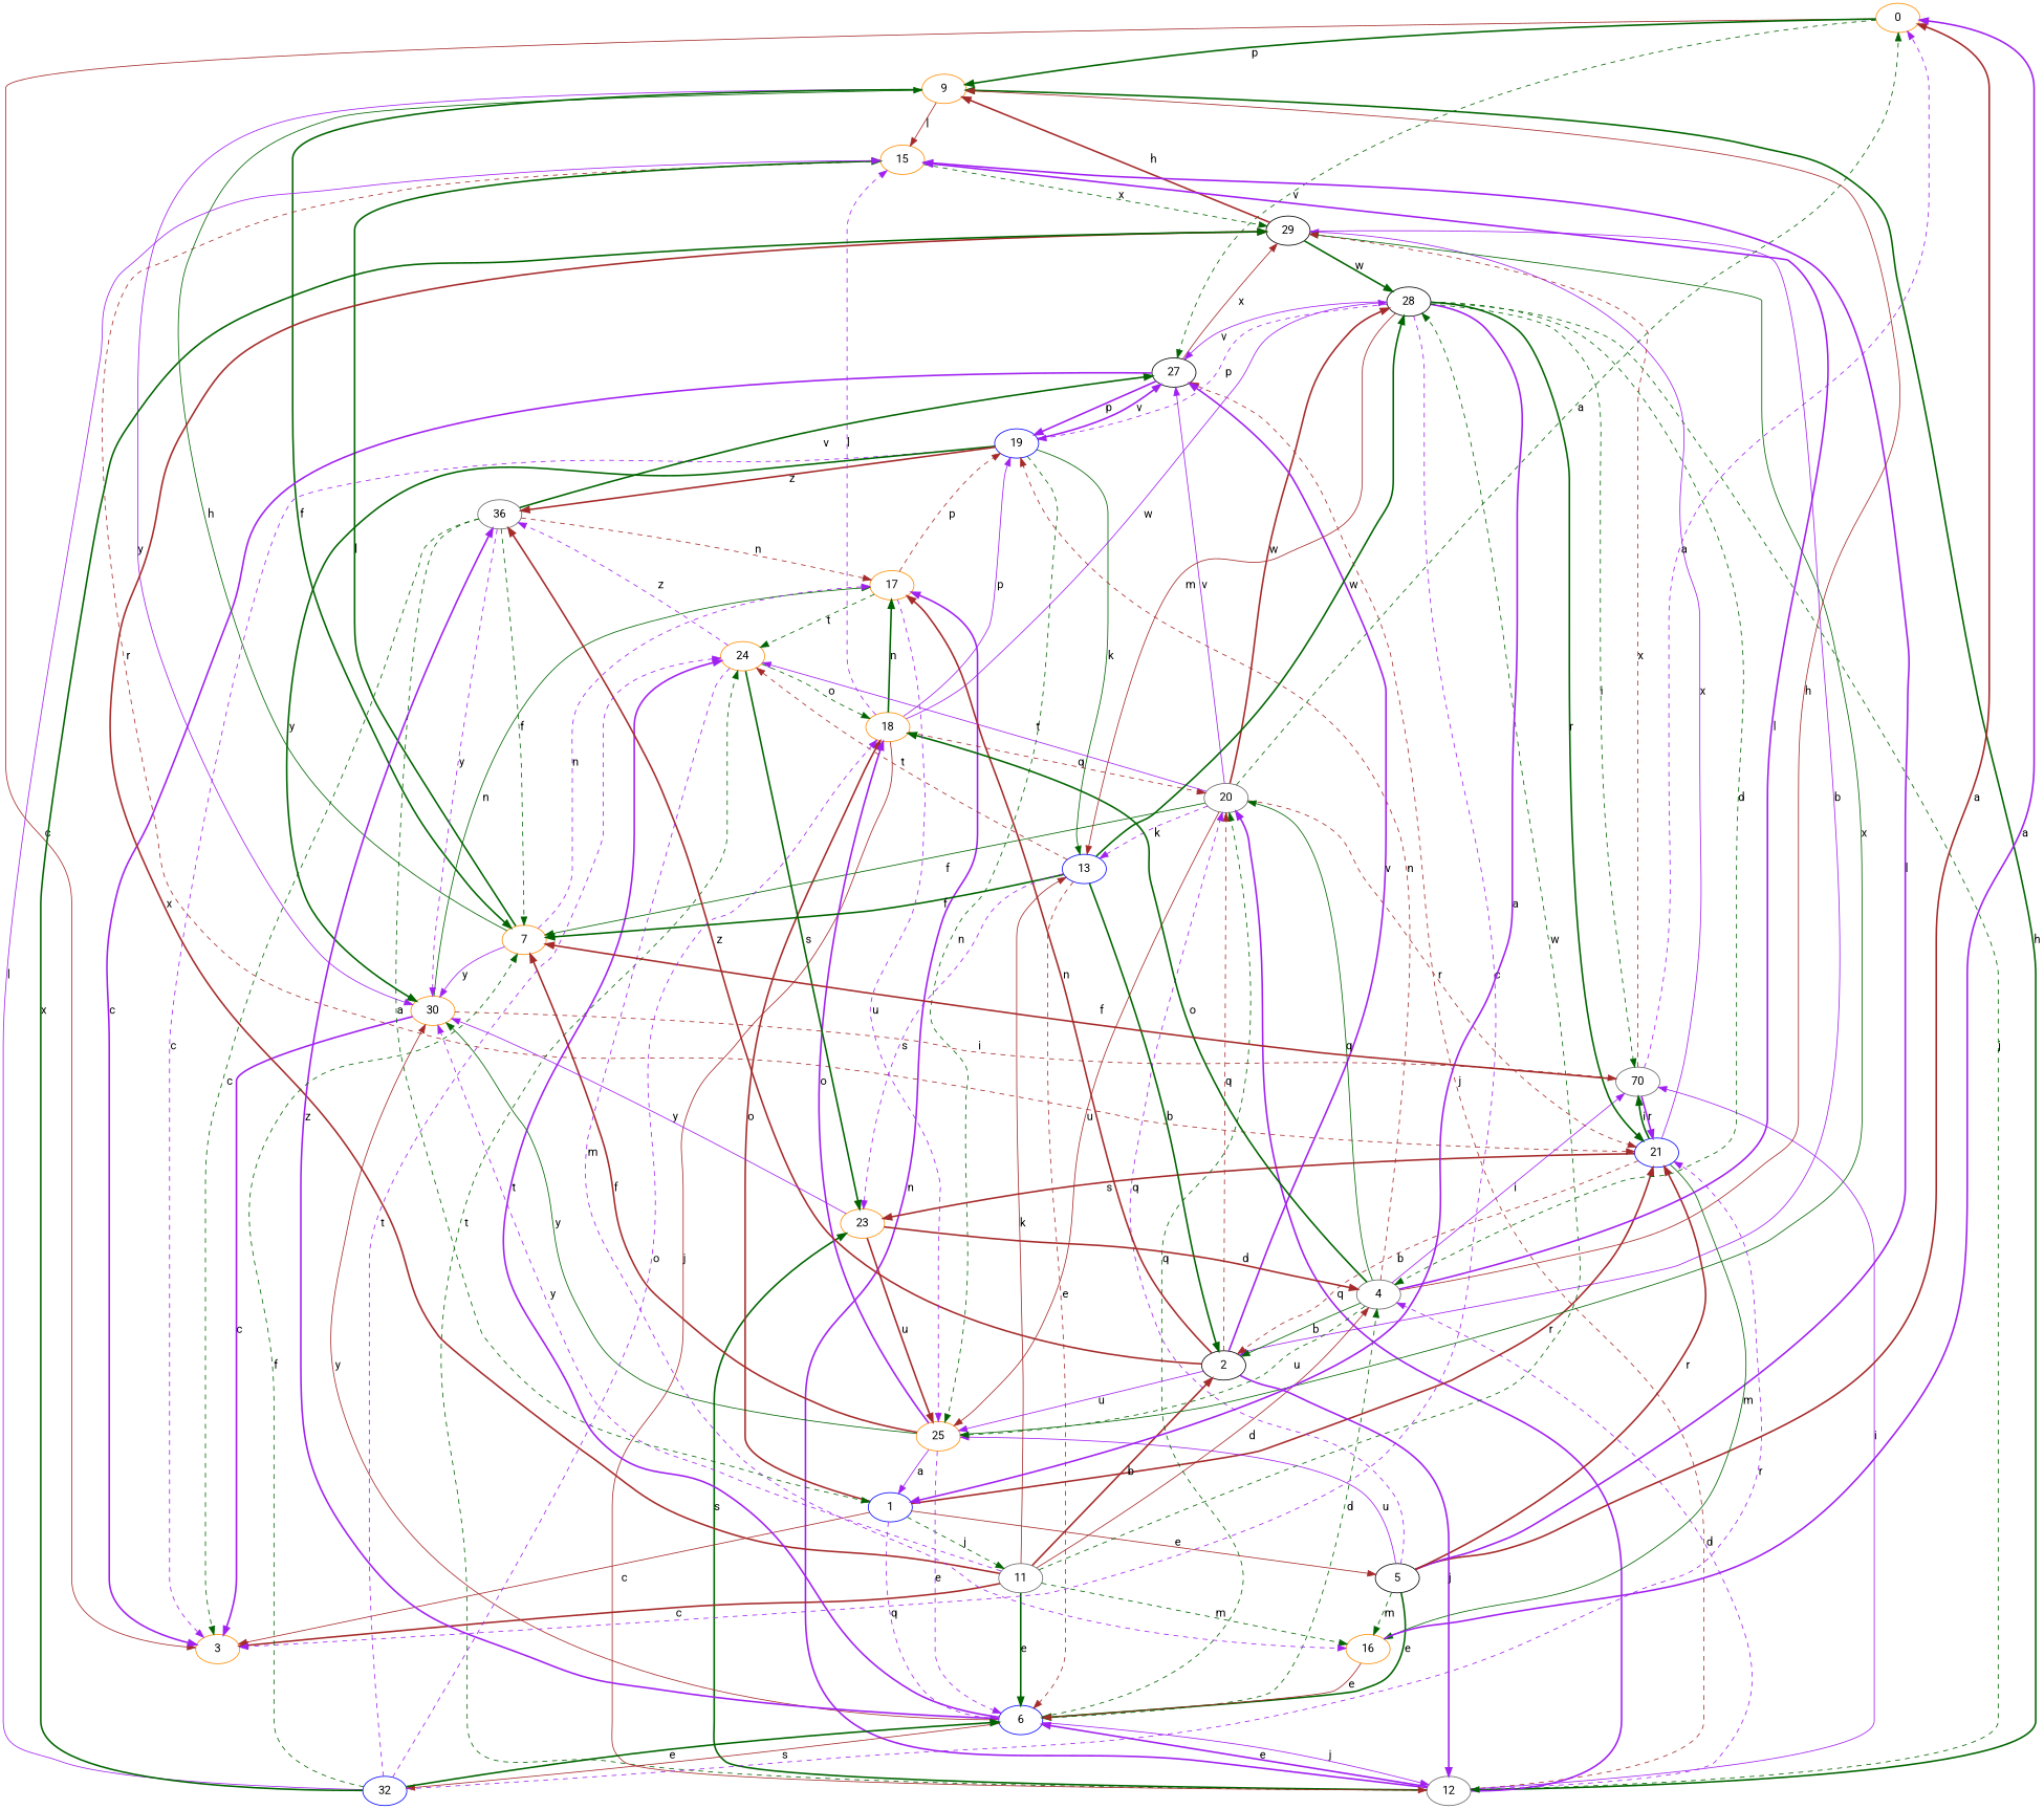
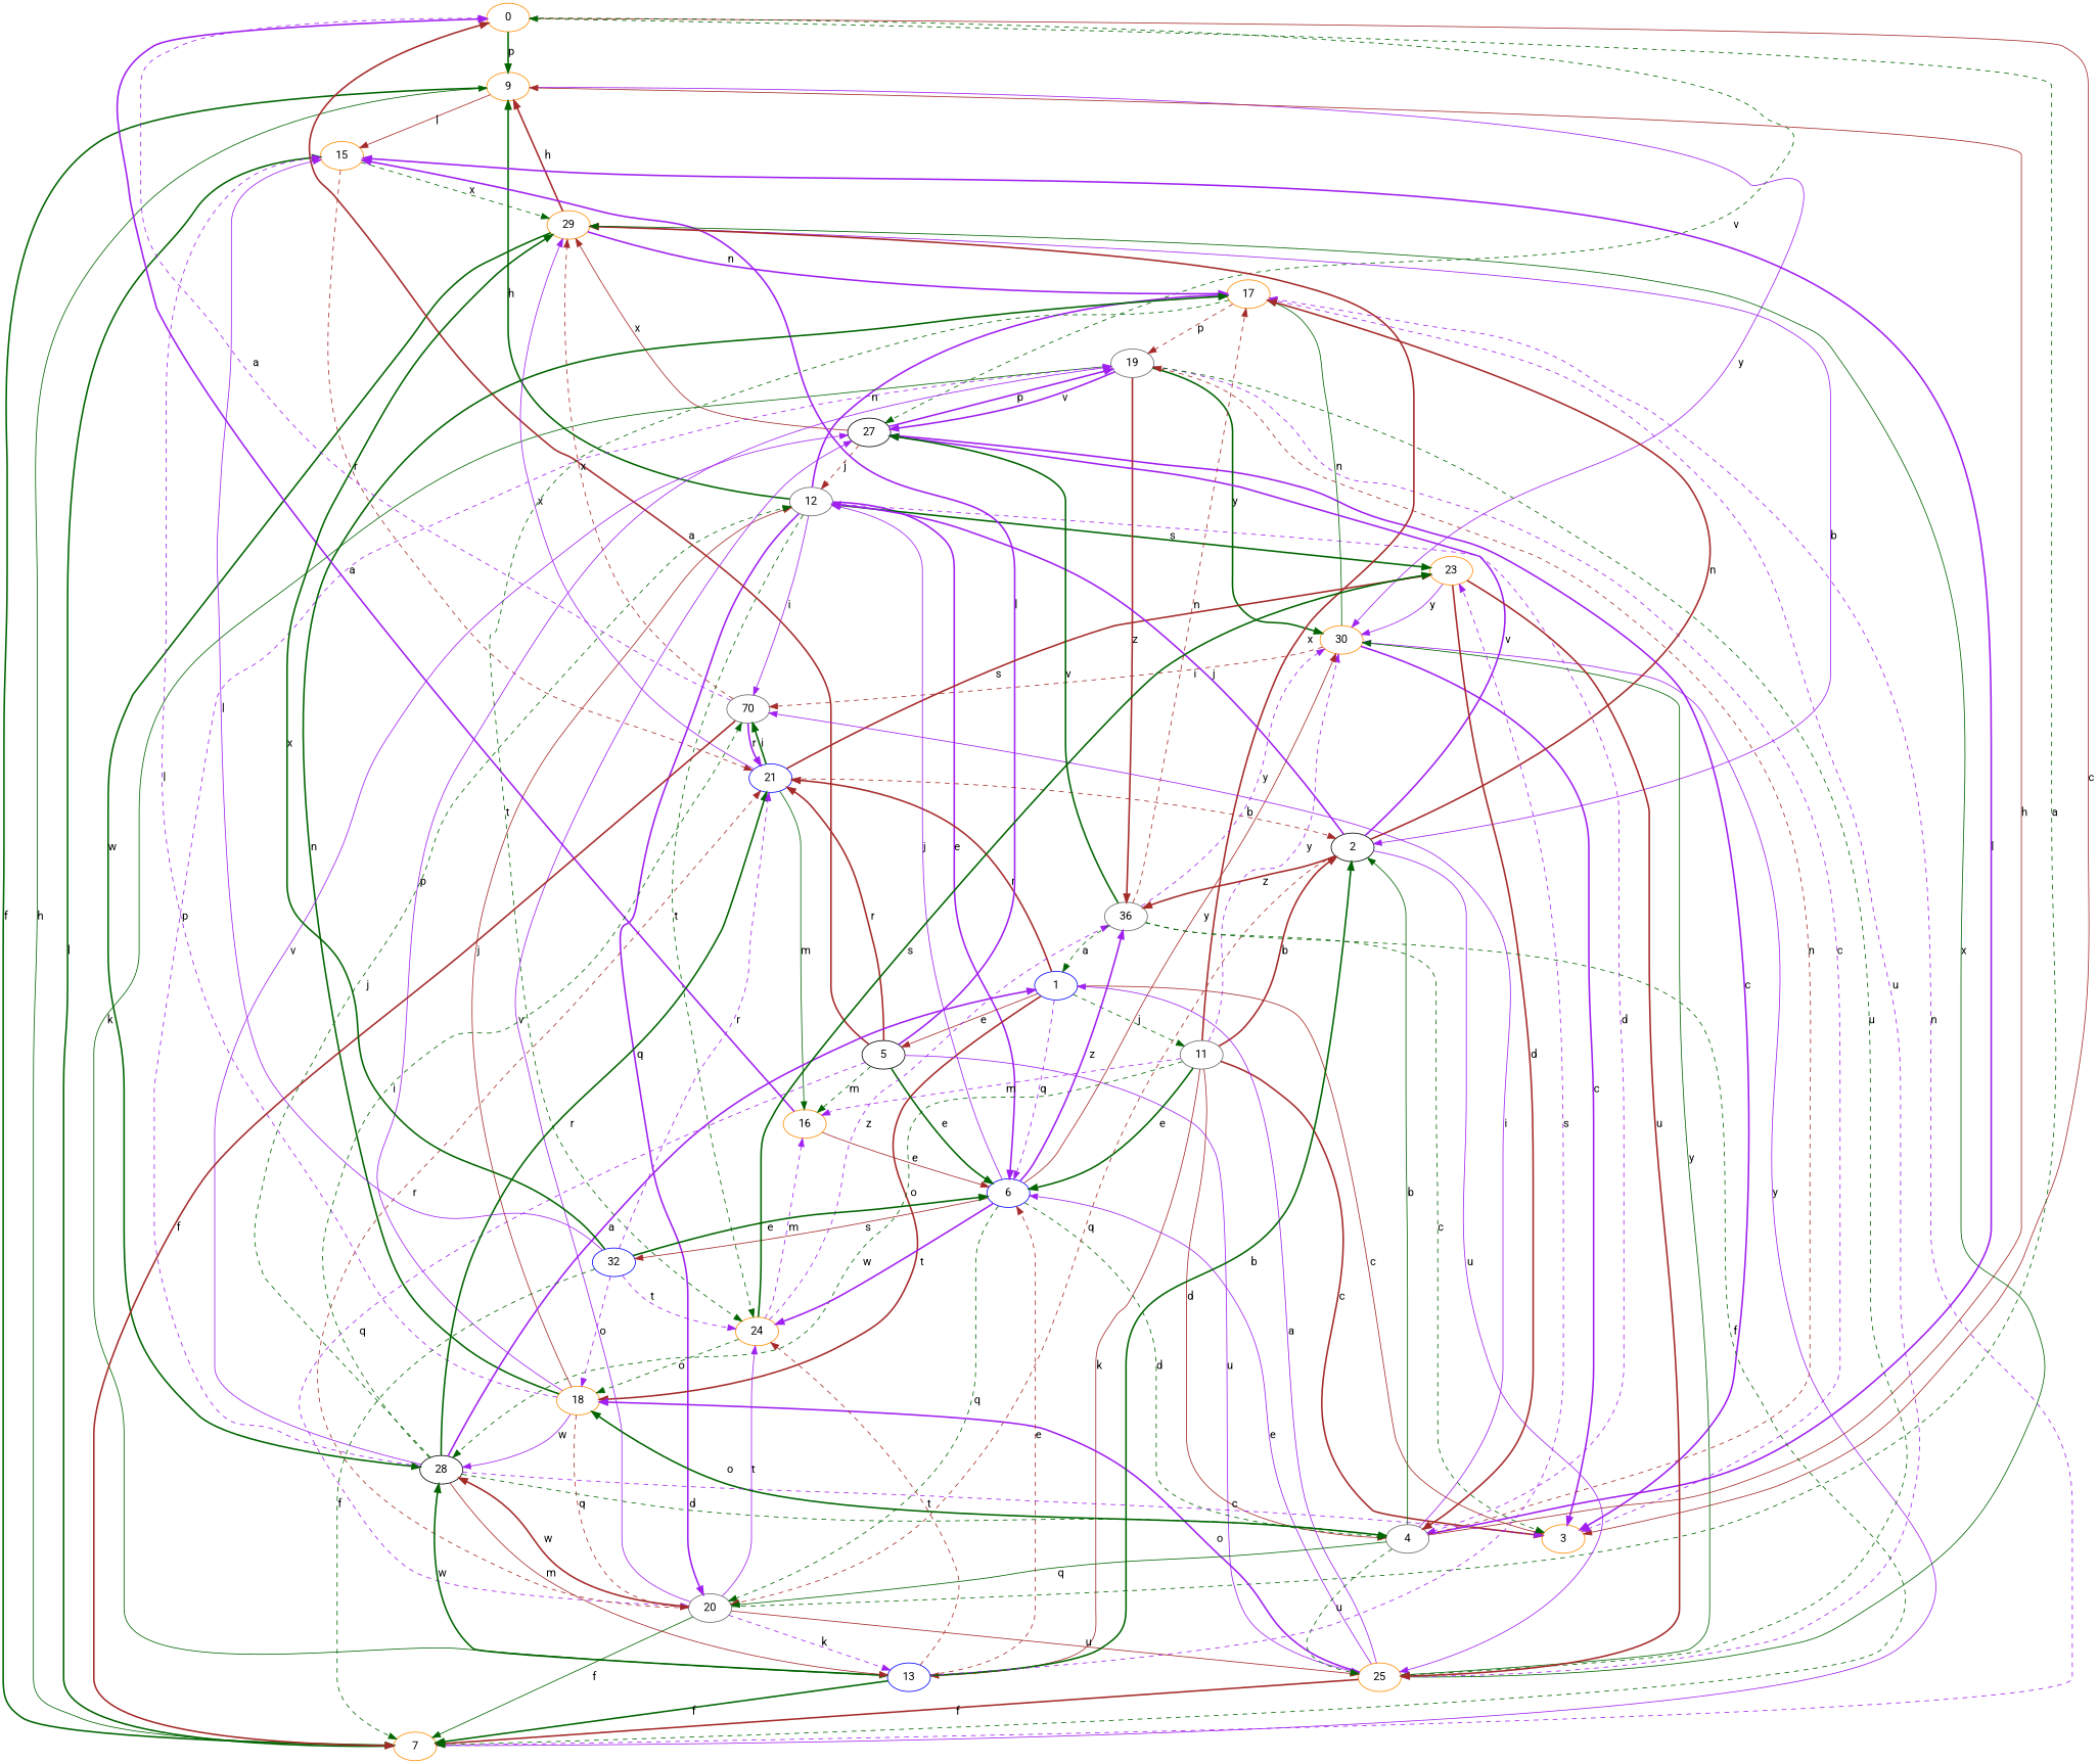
  strict digraph {
    fontname=Roboto
    node [color=darkorange fontname=Roboto]
    edge [color=purple fontname=Roboto style=bold]
    0
    3
    9
    27 [color=black]
    15
    30
    7
    12 [color=gray40]
-   19 [color=blue]
-   29 [color=black]
+   19 [color=gray40]
+   29
    1 [color=blue]
    5 [color=black]
    11 [color=gray40]
    18
    21 [color=blue]
    6 [color=blue]
    20 [color=gray40]
    25
    16
    2 [color=black]
    4 [color=gray40]
    13 [color=blue]
    28 [color=black]
    17
    24
    n26 [color=gray40 label=70]
    23
    n28 [color=gray40 label=36]
    n29 [color=blue label=32]
    0 -> 3 [color=brown label=c style=solid]
    0 -> 9 [color=darkgreen label=p]
    0 -> 27 [color=darkgreen label=v style=dashed]
    9 -> 15 [color=brown label=l style=solid]
    9 -> 30 [label=y style=solid]
    9 -> 7 [color=darkgreen label=f]
    27 -> 3 [label=c]
-   12 -> 27 [color=brown label=j style=dashed]
+   27 -> 12 [color=brown label=j style=dashed]
    27 -> 19 [label=p]
    27 -> 29 [color=brown label=x style=solid]
    15 -> 29 [color=darkgreen label=x style=dashed]
    15 -> 21 [color=brown label=r style=dashed]
    30 -> 3 [label=c]
    30 -> 17 [color=darkgreen label=n style=solid]
    30 -> n26 [color=brown label=i style=dashed]
    7 -> 9 [color=darkgreen label=h style=solid]
    7 -> 15 [color=darkgreen label=l]
    7 -> 30 [label=y style=solid]
    7 -> 17 [label=n style=dashed]
    12 -> 9 [color=darkgreen label=h]
    12 -> 6 [label=e]
    12 -> 20 [label=q]
    12 -> 4 [label=d style=dashed]
    12 -> 17 [label=n]
    12 -> 24 [color=darkgreen label=t style=dashed]
    12 -> n26 [label=i style=solid]
    12 -> 23 [color=darkgreen label=s]
    19 -> 3 [label=c style=dashed]
    19 -> 27 [label=v]
    19 -> 30 [color=darkgreen label=y]
-   19 -> 25 [color=darkgreen label=n style=dashed]
+   19 -> 25 [color=darkgreen label=u style=dashed]
    19 -> 13 [color=darkgreen label=k style=solid]
    19 -> n28 [color=brown label=z]
    29 -> 9 [color=brown label=h]
    29 -> 2 [label=b style=solid]
    29 -> 28 [color=darkgreen label=w]
+   29 -> 17 [label=n]
    1 -> 3 [color=brown label=c style=solid]
    1 -> 5 [color=brown label=e style=solid]
    1 -> 11 [color=darkgreen label=j style=dashed]
    1 -> 18 [color=brown label=o]
    1 -> 21 [color=brown label=r]
    1 -> 6 [label=q style=dashed]
    5 -> 0 [color=brown label=a]
    5 -> 15 [label=l]
    5 -> 21 [color=brown label=r]
    5 -> 6 [color=darkgreen label=e]
    5 -> 20 [label=q style=dashed]
    5 -> 25 [label=u style=solid]
    5 -> 16 [color=darkgreen label=m style=dashed]
    11 -> 3 [color=brown label=c]
    11 -> 30 [label=y style=dashed]
    11 -> 29 [color=brown label=x]
    11 -> 6 [color=darkgreen label=e]
-   11 -> 16 [color=darkgreen label=m style=dashed]
+   11 -> 16 [label=m style=dashed]
    11 -> 2 [color=brown label=b]
    11 -> 4 [color=brown label=d style=solid]
    11 -> 13 [color=brown label=k style=solid]
    11 -> 28 [color=darkgreen label=w style=dashed]
    18 -> 15 [label=l style=dashed]
    18 -> 12 [color=brown label=j style=solid]
    18 -> 19 [label=p style=solid]
    18 -> 20 [color=brown label=q style=dashed]
    18 -> 28 [label=w style=solid]
    18 -> 17 [color=darkgreen label=n]
    21 -> 29 [label=x style=solid]
    21 -> 16 [color=darkgreen label=m style=solid]
    21 -> 2 [color=brown label=b style=dashed]
    21 -> n26 [color=darkgreen label=i]
    21 -> 23 [color=brown label=s]
    6 -> 30 [color=brown label=y style=solid]
    6 -> 12 [label=j style=solid]
    6 -> 20 [color=darkgreen label=q style=dashed]
    6 -> 4 [color=darkgreen label=d style=dashed]
    6 -> 24 [label=t]
    6 -> n28 [label=z]
    6 -> n29 [color=brown label=s style=solid]
    20 -> 0 [color=darkgreen label=a style=dashed]
    20 -> 27 [label=v style=solid]
    20 -> 7 [color=darkgreen label=f style=solid]
    20 -> 21 [color=brown label=r style=dashed]
    20 -> 25 [color=brown label=u style=solid]
    20 -> 13 [label=k style=dashed]
    20 -> 28 [color=brown label=w]
    20 -> 24 [label=t style=solid]
    25 -> 30 [color=darkgreen label=y style=solid]
    25 -> 7 [color=brown label=f]
    25 -> 29 [color=darkgreen label=x style=solid]
    25 -> 1 [label=a style=solid]
    25 -> 18 [label=o]
-   25 -> 6 [label=e style=dashed]
+   25 -> 6 [label=e style=solid]
    16 -> 0 [label=a]
    16 -> 6 [color=brown label=e style=solid]
    2 -> 27 [label=v]
    2 -> 12 [label=j]
    2 -> 20 [color=brown label=q style=dashed]
    2 -> 25 [label=u style=solid]
    2 -> 17 [color=brown label=n]
    2 -> n28 [color=brown label=z]
    4 -> 9 [color=brown label=h style=solid]
    4 -> 15 [label=l]
    4 -> 19 [color=brown label=n style=dashed]
    4 -> 18 [color=darkgreen label=o]
    4 -> 20 [color=darkgreen label=q style=solid]
    4 -> 25 [color=darkgreen label=u style=dashed]
    4 -> 2 [color=darkgreen label=b style=solid]
    4 -> n26 [label=i style=solid]
    13 -> 7 [color=darkgreen label=f]
    13 -> 6 [color=brown label=e style=dashed]
    13 -> 2 [color=darkgreen label=b]
    13 -> 28 [color=darkgreen label=w]
    13 -> 24 [color=brown label=t style=dashed]
    13 -> 23 [label=s style=dashed]
    28 -> 3 [label=c style=dashed]
    28 -> 27 [label=v style=solid]
    28 -> 12 [color=darkgreen label=j style=dashed]
    28 -> 19 [label=p style=dashed]
    28 -> 1 [label=a]
    28 -> 21 [color=darkgreen label=r]
    28 -> 4 [color=darkgreen label=d style=dashed]
    28 -> 13 [color=brown label=m style=solid]
    28 -> n26 [color=darkgreen label=i style=dashed]
    17 -> 19 [color=brown label=p style=dashed]
    17 -> 25 [label=u style=dashed]
    17 -> 24 [color=darkgreen label=t style=dashed]
    24 -> 18 [color=darkgreen label=o style=dashed]
    24 -> 16 [label=m style=dashed]
    24 -> 23 [color=darkgreen label=s]
    24 -> n28 [label=z style=dashed]
    n26 -> 0 [label=a style=dashed]
    n26 -> 7 [color=brown label=f]
    n26 -> 29 [color=brown label=x style=dashed]
    n26 -> 21 [label=r]
    23 -> 30 [label=y style=solid]
    23 -> 25 [color=brown label=u]
    23 -> 4 [color=brown label=d]
    n28 -> 3 [color=darkgreen label=c style=dashed]
    n28 -> 27 [color=darkgreen label=v]
    n28 -> 30 [label=y style=dashed]
    n28 -> 7 [color=darkgreen label=f style=dashed]
    n28 -> 1 [color=darkgreen label=a style=dashed]
    n28 -> 17 [color=brown label=n style=dashed]
    n29 -> 15 [label=l style=solid]
    n29 -> 7 [color=darkgreen label=f style=dashed]
    n29 -> 29 [color=darkgreen label=x]
    n29 -> 18 [label=o style=dashed]
    n29 -> 21 [label=r style=dashed]
    n29 -> 6 [color=darkgreen label=e]
    n29 -> 24 [label=t style=dashed]
  }
